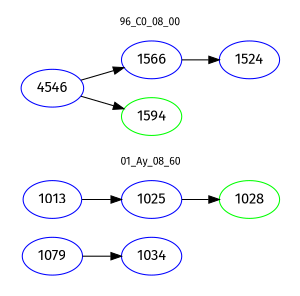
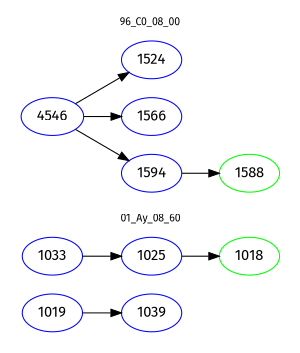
  digraph {
    fontname="Fira Sans"
    rankdir=LR
    node [color=blue fontname="Fira Sans"]
    edge [color=black fontname="Fira Sans"]
-   n1 [label=1013]
+   n1 [label=1033]
    n2 [label=1025]
-   n3 [label=1079]
-   n4 [color=green label=1028]
-   n5 [label=1034]
+   n3 [label=1019]
+   n4 [color=green label=1018]
+   n5 [label=1039]
    n6 [label=4546]
-   n7 [color=green label=1594]
+   n7 [label=1594]
    n8 [label=1566]
+   n9 [color=green label=1588]
    n10 [label=1524]
    subgraph cluster_1 {
      color=white
      fontsize=10
      label="01_Ay_08_60"
      n1
      n2
      n3
      n4
      n5
    }
    subgraph cluster_2 {
      color=white
      fontsize=10
      label="96_C0_08_00"
      n6
      n7
      n8
+     n9
      n10
    }
    n1 -> n2
    n2 -> n4
    n3 -> n5
    n6 -> n7
    n6 -> n8
-   n8 -> n10
+   n7 -> n9
+   n6 -> n10
  }
